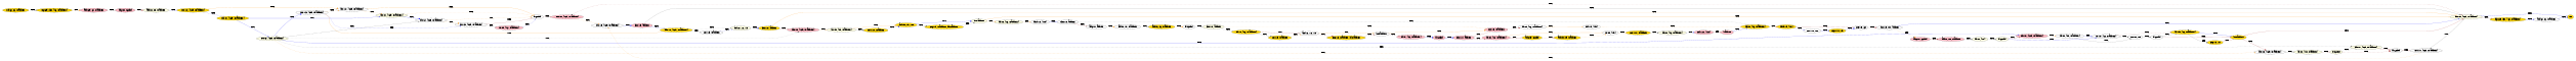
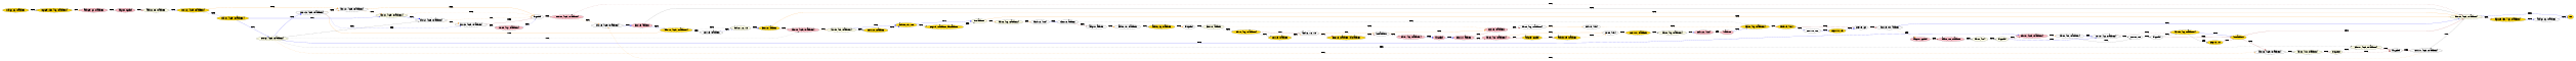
  digraph {
    rankdir=LR
    node [fillcolor=white style=filled]
    edge [arrowhead=tee color=darkorange style=solid]
    n1 [fillcolor=gold label="sub sp , sp , # address"]
    n2 [fillcolor=gold label="stp x29 , x30 , [ sp , # address ]"]
    n3 [fillcolor=lightpink label="add x29 , sp , # address"]
    n4 [fillcolor=lightpink label="adrp x8 , symbol"]
    n5 [fillcolor=lightyellow label="add x8 , x8 , # address"]
    n6 [fillcolor=gold label="stur w0 , [ x29 , #- address ]"]
    n7 [fillcolor=gold label="stur x1 , [ x29 , #- address ]"]
    n8 [label="ldur w0 , [ x29 , #- address ]"]
    n9 [fillcolor=lightyellow label="stur x2 , [ x29 , #- address ]"]
    n10 [fillcolor=lightyellow label="ldur x1 , [ x29 , #- address ]"]
    n11 [label="bl symbol"]
    n12 [label="stur w3 , [ x29 , #- address ]"]
    n13 [label="ldur x2 , [ x29 , #- address ]"]
    n14 [fillcolor=lightpink label="ldur x8 , [ x29 , #- address ]"]
    n15 [fillcolor=lightpink label="ldur x8 , [ x29 , #- address ]"]
    n16 [label="ldur x8 , [ x29 , #- address ]"]
    n17 [fillcolor=lightyellow label="ldur x1 , [ x29 , #- address ]"]
    n18 [label="ldur w3 , [ x29 , #- address ]"]
    n19 [fillcolor=gold label="ldur w8 , [ x29 , #- address ]"]
    n20 [fillcolor=lightyellow label="ldr w9 , [ x8 , # address ]"]
    n21 [label="ldr x8 , [ x8 , # address ]"]
    n22 [fillcolor=lightyellow label="ldr x0 , [ x8 , # address ]"]
    n23 [label="bl symbol"]
    n24 [fillcolor=lightpink label="str x8 , [ sp , # address ]"]
    n25 [label="mov w9 , # address"]
    n26 [fillcolor=lightyellow label="and w8 , w8 , w9"]
    n27 [fillcolor=lightpink label="stur w0 , [ x29 , #- address ]"]
    n28 [label="ldur w9 , [ x29 , #- address ]"]
    n29 [fillcolor=lightyellow label="ldur w0 , [ x29 , #- address ]"]
    n30 [fillcolor=lightpink label="cbnz w9 , address"]
    n31 [fillcolor=gold label="ldp x29 , x30 , [ sp , # address ]"]
    n32 [fillcolor=gold label=ret]
    n33 [label="add sp , sp , # address"]
    n34 [fillcolor=gold label="cbnz w8 , address"]
    n35 [fillcolor=gold label="mov w10 , # address"]
    n36 [fillcolor=gold label="and w9 , w9 , w10"]
    n37 [fillcolor=gold label="cmp w9 , # address , lsl # address"]
    n38 [fillcolor=lightyellow label="b.ne address"]
    n39 [fillcolor=lightyellow label="ldr x8 , [ sp , # address ]"]
    n40 [label="ldrsb w9 , [ x8 ]"]
    n41 [label="cbnz w9 , address"]
    n42 [fillcolor=gold label="ldr x8 , [ sp , # address ]"]
    n43 [label="adrp x0 , address"]
    n44 [fillcolor=gold label="ldrsb w9 , [ x8 ]"]
    n45 [label="add x0 , x0 , # address"]
    n46 [label="mov w10 , # 0"]
    n47 [label="cset w9 , ge"]
    n48 [fillcolor=gold label="add x6 , sp , # address"]
    n49 [fillcolor=gold label="cmp w10 , w9"]
    n50 [label="tbnz w9 , # 0 , address"]
    n51 [fillcolor=lightpink label="adrp x8 , symbol"]
    n52 [fillcolor=lightpink label="add x8 , x8 , # address"]
    n53 [fillcolor=lightyellow label="ldr x0 , [ x8 ]"]
    n54 [label="bl symbol"]
    n55 [fillcolor=lightyellow label="cbnz w0 , address"]
    n56 [fillcolor=lightpink label="mov w8 , # address"]
    n57 [fillcolor=gold label="ldr w8 , [ sp , # address ]"]
    n58 [label="ldr x9 , [ sp , # address ]"]
    n59 [fillcolor=gold label="mov w9 , # address"]
    n60 [label="and w8 , w8 , w9"]
    n61 [label="strb w8 , [ x9 ]"]
    n62 [fillcolor=gold label="cmp w8 , # address , lsl # address"]
    n63 [label="b.ne address"]
    n64 [fillcolor=lightyellow label="bl symbol"]
    n65 [label="str w0 , [ sp , # address ]"]
    n66 [label="mov x0 , x8"]
    n67 [fillcolor=gold label="ldr w9 , [ sp , # address ]"]
    n68 [label="bl symbol"]
    n69 [fillcolor=gold label="b.ne address"]
    n70 [fillcolor=gold label="cmp w9 , w0"]
    n71 [fillcolor=lightyellow label="bl symbol"]
    n72 [fillcolor=lightpink label="ldr x0 , [ sp , # address ]"]
    n73 [fillcolor=lightpink label="bl symbol"]
    n74 [fillcolor=lightpink label="cbnz w0 , address"]
    n75 [label="stur w0 , [ x29 , #- address ]"]
    n76 [fillcolor=lightpink label="ldr x8 , [ sp , # address ]"]
    n77 [fillcolor=gold label="adrp x9 , symbol"]
    n78 [label="str x8 , [ x9 ]"]
    n79 [fillcolor=gold label="add x9 , x9 , # address"]
    n80 [fillcolor=gold label="mov w10 , # address"]
    n81 [fillcolor=lightyellow label="ldr x8 , [ sp , # address ]"]
    n82 [fillcolor=lightpink label="strb w10 , [ x8 ]"]
    n83 [fillcolor=lightpink label="b address"]
    n1 -> n2 [arrowhead=box color=gray40 label=CFG style=dashed]
    n2 -> n3 [arrowhead=box label=CFG]
    n3 -> n4 [arrowhead=onormal color=gray40 label=CFG]
    n4 -> n5 [arrowhead=box color=brown label=CFG style=dashed]
    n5 -> n6 [arrowhead=onormal color=blue label=CFG]
    n6 -> n7 [arrowhead=onormal color=blue label=CFG style=dashed]
    n6 -> n8 [arrowhead=box label=DFG]
    n7 -> n9 [color=blue label=CFG]
    n7 -> n10 [color=blue label=DFG]
    n8 -> n10 [label=CFG style=dashed]
    n8 -> n11 [label=DFG]
    n9 -> n12 [arrowhead=box color=blue label=CFG]
    n9 -> n13 [color=gray40 label=DFG]
    n9 -> n14 [arrowhead=box color=gray40 label=DFG style=dashed]
    n9 -> n15 [color=blue label=DFG]
    n9 -> n16 [label=DFG style=dashed]
    n9 -> n17 [arrowhead=box color=gray40 label=DFG style=dashed]
    n10 -> n11 [label=DFG style=dashed]
    n10 -> n13 [arrowhead=box color=blue label=CFG]
    n11 -> n27 [color=brown label=DFG style=dashed]
    n12 -> n8 [label=CFG style=dashed]
    n12 -> n18 [color=blue label=DFG style=dashed]
    n12 -> n19 [arrowhead=onormal label=DFG]
    n13 -> n11 [label=DFG style=dashed]
    n13 -> n18 [arrowhead=box label=CFG style=dashed]
    n14 -> n20 [arrowhead=onormal label=DFG style=dashed]
    n15 -> n21 [label=DFG style=dashed]
    n16 -> n22 [color=gray40 label=DFG]
    n17 -> n23 [arrowhead=box color=brown label=DFG]
    n18 -> n11 [arrowhead=onormal color=brown label=DFG]
    n18 -> n24 [arrowhead=onormal color=gray40 label=CFG style=dashed]
    n19 -> n25 [arrowhead=onormal color=gray40 label=CFG style=dashed]
    n19 -> n26 [color=gray40 label=DFG style=dashed]
    n20 -> n35 [arrowhead=box color=gray40 label=CFG]
-   n20 -> n36 [arrowhead=box label=DFG]
+   n20 -> n36 [arrowhead=box color=blue label=DFG]
    n21 -> n65 [color=blue label=CFG]
    n21 -> n66 [arrowhead=box color=gray40 label=DFG]
    n22 -> n71 [arrowhead=onormal color=brown label=DFG style=dashed]
    n23 -> n75 [arrowhead=onormal color=brown label=DFG]
    n24 -> n11 [arrowhead=onormal color=blue label=CFG style=dashed]
    n25 -> n26 [arrowhead=onormal color=blue label=CFG style=dashed]
    n26 -> n34 [arrowhead=box color=blue label=DFG style=dashed]
    n27 -> n28 [label=DFG style=dashed]
    n27 -> n29 [arrowhead=onormal color=brown label=DFG style=dashed]
    n28 -> n30 [arrowhead=box color=blue label=DFG]
    n29 -> n31 [color=brown label=CFG style=dashed]
    n29 -> n32 [arrowhead=onormal color=blue label=DFG]
    n30 -> n19 [arrowhead=onormal color=blue label=CFG]
    n30 -> n29 [arrowhead=box color=gray40 label=CFG]
    n31 -> n33 [color=blue label=CFG]
    n33 -> n32 [color=blue label=CFG]
    n34 -> n14 [arrowhead=onormal color=brown label=CFG]
    n34 -> n29 [label=CFG]
    n35 -> n36 [arrowhead=box color=blue label=CFG style=dashed]
    n36 -> n37 [arrowhead=box color=gray40 label=CFG]
    n36 -> n38 [arrowhead=box color=blue label=DFG]
    n37 -> n38 [arrowhead=box color=gray40 label=CFG style=dashed]
    n38 -> n29 [arrowhead=onormal label=CFG]
    n38 -> n39 [label=CFG style=dashed]
    n39 -> n40 [label=CFG style=dashed]
    n40 -> n41 [arrowhead=onormal color=blue label=DFG]
    n41 -> n42 [arrowhead=onormal color=gray40 label=CFG style=dashed]
    n41 -> n43 [arrowhead=onormal color=brown label=CFG]
    n42 -> n44 [arrowhead=box label=CFG style=dashed]
    n43 -> n45 [arrowhead=box label=CFG style=dashed]
    n44 -> n46 [arrowhead=onormal color=blue label=CFG style=dashed]
    n44 -> n47 [arrowhead=onormal color=brown label=DFG]
    n45 -> n48 [color=gray40 label=CFG style=dashed]
    n46 -> n49 [color=blue label=CFG]
    n47 -> n50 [arrowhead=box color=brown label=DFG]
    n48 -> n54 [arrowhead=box label=DFG style=dashed]
    n49 -> n47 [arrowhead=box color=blue label=CFG]
    n50 -> n29 [color=blue label=CFG]
    n50 -> n51 [arrowhead=box label=CFG style=dashed]
    n51 -> n52 [arrowhead=box color=brown label=CFG]
    n52 -> n53 [arrowhead=box color=gray40 label=CFG style=dashed]
    n53 -> n64 [arrowhead=box color=gray40 label=DFG style=dashed]
    n54 -> n55 [arrowhead=onormal color=gray40 label=DFG]
    n55 -> n56 [arrowhead=onormal label=CFG style=dashed]
    n55 -> n57 [arrowhead=onormal color=gray40 label=CFG style=dashed]
    n56 -> n58 [arrowhead=box color=brown label=CFG style=dashed]
    n57 -> n59 [arrowhead=box color=gray40 label=CFG]
    n57 -> n60 [arrowhead=onormal color=brown label=DFG]
    n58 -> n61 [label=CFG]
    n59 -> n60 [label=CFG style=dashed]
    n60 -> n62 [arrowhead=box color=brown label=CFG style=dashed]
    n60 -> n63 [label=DFG]
    n61 -> n42 [label=CFG style=dashed]
    n62 -> n63 [color=brown label=CFG style=dashed]
    n63 -> n56 [arrowhead=box label=CFG]
    n63 -> n72 [color=brown label=CFG style=dashed]
    n64 -> n15 [color=brown label=CFG]
    n64 -> n65 [color=blue label=DFG]
    n65 -> n66 [arrowhead=box color=gray40 label=CFG style=dashed]
    n65 -> n67 [color=brown label=DFG style=dashed]
    n66 -> n68 [arrowhead=box color=gray40 label=DFG]
    n67 -> n69 [arrowhead=onormal color=blue label=DFG]
    n67 -> n70 [arrowhead=box color=gray40 label=CFG]
    n68 -> n67 [color=gray40 label=CFG]
    n68 -> n69 [color=brown label=DFG]
    n69 -> n16 [arrowhead=box color=brown label=CFG]
    n69 -> n29 [color=brown label=CFG]
    n70 -> n69 [arrowhead=onormal color=brown label=CFG]
    n71 -> n17 [color=gray40 label=CFG style=dashed]
    n71 -> n23 [arrowhead=box color=brown label=DFG style=dashed]
    n72 -> n73 [arrowhead=box color=blue label=DFG]
    n73 -> n74 [arrowhead=box color=blue label=DFG]
    n74 -> n56 [arrowhead=onormal color=brown label=CFG]
    n74 -> n76 [color=brown label=CFG]
    n75 -> n28 [label=DFG style=dashed]
    n75 -> n29 [arrowhead=onormal color=gray40 label=DFG]
    n76 -> n77 [arrowhead=onormal color=brown label=CFG]
    n76 -> n78 [arrowhead=onormal label=DFG]
    n77 -> n79 [color=brown label=CFG style=dashed]
    n78 -> n80 [label=CFG style=dashed]
    n79 -> n78 [label=CFG style=dashed]
    n80 -> n81 [arrowhead=box color=gray40 label=CFG style=dashed]
    n81 -> n82 [color=blue label=CFG style=dashed]
    n82 -> n83 [color=brown label=CFG]
    n83 -> n42 [color=blue label=CFG]
  }
